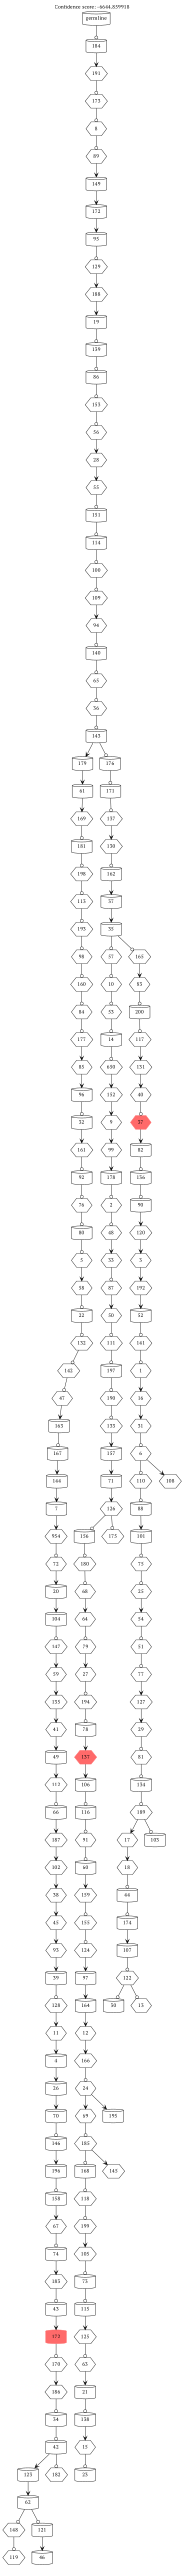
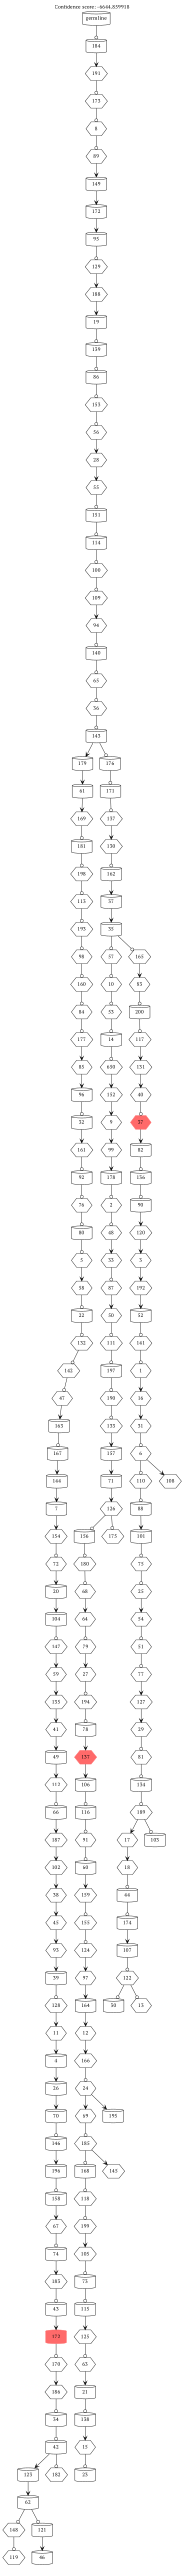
  digraph {
    fontname="PT Serif"
    label="Confidence score: -6644.859918"
    labelloc=t
    node [fontname="PT Serif" shape=hexagon]
    edge [arrowhead=odot fontname="PT Serif"]
    n1 [label=148]
    n2 [label=119]
    n3 [label=121 shape=cylinder]
    n4 [label=46 shape=cylinder]
    n5 [label=62 shape=cylinder]
    n6 [label=123 shape=cylinder]
    n7 [label=42 shape=cylinder]
    n8 [label=182]
    n9 [label=34 shape=cylinder]
    n10 [label=186]
    n11 [label=170]
    n12 [color=indianred1 label=172 shape=cylinder style=filled]
    n13 [label=43 shape=cylinder]
    n14 [label=183]
    n15 [label=74 shape=cylinder]
    n16 [label=67]
    n17 [label=158 shape=cylinder]
    n18 [label=196 shape=cylinder]
    n19 [label=146 shape=cylinder]
    n20 [label=70 shape=cylinder]
    n21 [label=26 shape=cylinder]
    n22 [label=4 shape=cylinder]
    n23 [label=11]
    n24 [label=128]
    n25 [label=39 shape=cylinder]
    n26 [label=93]
    n27 [label=45]
    n28 [label=38]
    n29 [label=102]
    n30 [label=187]
    n31 [label=66 shape=cylinder]
    n32 [label=112]
    n33 [label=49 shape=cylinder]
    n34 [label=41]
    n35 [label=135]
    n36 [label=59]
    n37 [label=147]
    n38 [label=104 shape=cylinder]
    n39 [label=20 shape=cylinder]
    n40 [label=72]
-   n41 [label=954]
+   n41 [label=154]
    n42 [label=7 shape=cylinder]
    n43 [label=144 shape=cylinder]
    n44 [label=167 shape=cylinder]
    n45 [label=163 shape=cylinder]
    n46 [label=47]
    n47 [label=142]
    n48 [label=132]
    n49 [label=22 shape=cylinder]
    n50 [label=58]
    n51 [label=5]
    n52 [label=80 shape=cylinder]
    n53 [label=76]
    n54 [label=92 shape=cylinder]
    n55 [label=161]
    n56 [label=32 shape=cylinder]
    n57 [label=96 shape=cylinder]
    n58 [label=85]
    n59 [label=177]
    n60 [label=84]
    n61 [label=160]
    n62 [label=98]
    n63 [label=193]
    n64 [label=113]
    n65 [label=198]
    n66 [label=181 shape=cylinder]
    n67 [label=169]
    n68 [label=61 shape=cylinder]
    n69 [label=179 shape=cylinder]
    n70 [label=15]
    n71 [label=23 shape=cylinder]
    n72 [label=138 shape=cylinder]
    n73 [label=21 shape=cylinder]
    n74 [label=63]
    n75 [label=125]
    n76 [label=115 shape=cylinder]
    n77 [label=73 shape=cylinder]
    n78 [label=105]
    n79 [label=199]
    n80 [label=118]
    n81 [label=168 shape=cylinder]
    n82 [label=185]
    n83 [label=145]
    n84 [label=69]
    n85 [label=24]
    n86 [label=195 shape=cylinder]
    n87 [label=166]
    n88 [label=12]
    n89 [label=164 shape=cylinder]
-   n90 [label=97 shape=cylinder]
+   n90 [label=97]
    n91 [label=124]
    n92 [label=155]
    n93 [label=159]
    n94 [label=60 shape=cylinder]
    n95 [label=91]
    n96 [label=116 shape=cylinder]
    n97 [label=106 shape=cylinder]
    n98 [color=indianred1 label=137 style=filled]
    n99 [label=78 shape=cylinder]
    n100 [label=194]
    n101 [label=27]
    n102 [label=79]
    n103 [label=64]
    n104 [label=68]
    n105 [label=180]
    n106 [label=156 shape=cylinder]
    n107 [label=126]
    n108 [label=175]
    n109 [label=71 shape=cylinder]
    n110 [label=157 shape=cylinder]
    n111 [label=133]
    n112 [label=190]
    n113 [label=197 shape=cylinder]
    n114 [label=111]
    n115 [label=50]
    n116 [label=87]
    n117 [label=33]
    n118 [label=48]
    n119 [label=2]
    n120 [label=178 shape=cylinder]
    n121 [label=99]
    n122 [label=9]
    n123 [label=152]
    n124 [label=650]
    n125 [label=14 shape=cylinder]
    n126 [label=53]
    n127 [label=10]
    n128 [label=57]
    n129 [label=122]
    n130 [label=30 shape=cylinder]
    n131 [label=13]
    n132 [label=107 shape=cylinder]
    n133 [label=174 shape=cylinder]
    n134 [label=44 shape=cylinder]
    n135 [label=18]
    n136 [label=17]
    n137 [label=189]
    n138 [label=103 shape=cylinder]
    n139 [label=134 shape=cylinder]
    n140 [label=81]
    n141 [label=29]
    n142 [label=127]
    n143 [label=77]
    n144 [label=51]
    n145 [label=54]
    n146 [label=25]
    n147 [label=75]
    n148 [label=101 shape=cylinder]
    n149 [label=88 shape=cylinder]
    n150 [label=110]
    n151 [label=6]
    n152 [label=108]
    n153 [label=31]
    n154 [label=16]
    n155 [label=1]
    n156 [label=141]
    n157 [label=52 shape=cylinder]
    n158 [label=192]
    n159 [label=3]
    n160 [label=120]
    n161 [label=90 shape=cylinder]
    n162 [label=136 shape=cylinder]
    n163 [label=82 shape=cylinder]
    n164 [color=indianred1 label=37 style=filled]
    n165 [label=40]
    n166 [label=131]
    n167 [label=117]
    n168 [label=200 shape=cylinder]
    n169 [label=83]
    n170 [label=165]
    n171 [label=35 shape=cylinder]
    n172 [label=37 shape=cylinder]
    n173 [label=162 shape=cylinder]
    n174 [label=130]
    n175 [label=137]
    n176 [label=171 shape=cylinder]
    n177 [label=176 shape=cylinder]
    n178 [label=143 shape=cylinder]
    n179 [label=36]
    n180 [label=65]
    n181 [label=140 shape=cylinder]
    n182 [label=94]
    n183 [label=109]
    n184 [label=100]
    n185 [label=114 shape=cylinder]
    n186 [label=151 shape=cylinder]
    n187 [label=55]
    n188 [label=28]
    n189 [label=56]
    n190 [label=153]
    n191 [label=86 shape=cylinder]
    n192 [label=139 shape=cylinder]
    n193 [label=19 shape=cylinder]
    n194 [label=188]
    n195 [label=129]
    n196 [label=95 shape=cylinder]
    n197 [label=172 shape=cylinder]
    n198 [label=149 shape=cylinder]
    n199 [label=89]
    n200 [label=8]
    n201 [label=173]
    n202 [label=191]
    n203 [label=184 shape=cylinder]
    n204 [label=germline shape=cylinder]
    n1 -> n2
    n3 -> n4 [arrowhead=vee]
    n5 -> n1
    n5 -> n3
    n6 -> n5 [arrowhead=vee]
    n7 -> n6 [arrowhead=vee]
    n7 -> n8
    n9 -> n7
    n10 -> n9
    n11 -> n10 [arrowhead=vee]
    n12 -> n11
    n13 -> n12 [arrowhead=vee]
    n14 -> n13
    n15 -> n14 [arrowhead=vee]
    n16 -> n15
    n17 -> n16 [arrowhead=vee]
    n18 -> n17
    n19 -> n18 [arrowhead=vee]
    n20 -> n19
    n21 -> n20 [arrowhead=vee]
    n22 -> n21 [arrowhead=vee]
    n23 -> n22 [arrowhead=vee]
    n24 -> n23 [arrowhead=vee]
    n25 -> n24
    n26 -> n25 [arrowhead=vee]
    n27 -> n26 [arrowhead=vee]
    n28 -> n27 [arrowhead=vee]
    n29 -> n28 [arrowhead=vee]
    n30 -> n29 [arrowhead=vee]
    n31 -> n30 [arrowhead=vee]
    n32 -> n31
    n33 -> n32 [arrowhead=vee]
    n34 -> n33 [arrowhead=vee]
    n35 -> n34 [arrowhead=vee]
    n36 -> n35 [arrowhead=vee]
    n37 -> n36 [arrowhead=vee]
    n38 -> n37
    n39 -> n38 [arrowhead=vee]
    n40 -> n39 [arrowhead=vee]
    n41 -> n40
    n42 -> n41 [arrowhead=vee]
    n43 -> n42 [arrowhead=vee]
    n44 -> n43 [arrowhead=vee]
    n45 -> n44
    n46 -> n45 [arrowhead=vee]
    n47 -> n46
    n48 -> n47
    n49 -> n48
    n50 -> n49
    n51 -> n50 [arrowhead=vee]
    n52 -> n51
    n53 -> n52
    n54 -> n53
    n55 -> n54
    n56 -> n55 [arrowhead=vee]
    n57 -> n56
    n58 -> n57 [arrowhead=vee]
    n59 -> n58 [arrowhead=vee]
    n60 -> n59
    n61 -> n60
    n62 -> n61
    n63 -> n62
    n64 -> n63
    n65 -> n64
    n66 -> n65
    n67 -> n66
    n68 -> n67 [arrowhead=vee]
    n69 -> n68 [arrowhead=vee]
    n70 -> n71
    n72 -> n70 [arrowhead=vee]
    n73 -> n72
    n74 -> n73 [arrowhead=vee]
    n75 -> n74
    n76 -> n75 [arrowhead=vee]
    n77 -> n76
    n78 -> n77
    n79 -> n78 [arrowhead=vee]
    n80 -> n79
    n81 -> n80
    n82 -> n81
    n82 -> n83 [arrowhead=vee]
    n84 -> n82
    n85 -> n84 [arrowhead=vee]
    n85 -> n86 [arrowhead=vee]
    n87 -> n85
    n88 -> n87 [arrowhead=vee]
    n89 -> n88 [arrowhead=vee]
    n90 -> n89 [arrowhead=vee]
    n91 -> n90 [arrowhead=vee]
    n92 -> n91
    n93 -> n92
    n94 -> n93 [arrowhead=vee]
    n95 -> n94
    n96 -> n95
    n97 -> n96
    n98 -> n97 [arrowhead=vee]
    n99 -> n98 [arrowhead=vee]
    n100 -> n99
    n101 -> n100
    n102 -> n101 [arrowhead=vee]
    n103 -> n102
    n104 -> n103 [arrowhead=vee]
    n105 -> n104
    n106 -> n105
    n107 -> n106
    n107 -> n108
    n109 -> n107 [arrowhead=vee]
    n110 -> n109 [arrowhead=vee]
    n111 -> n110 [arrowhead=vee]
    n112 -> n111
    n113 -> n112
    n114 -> n113
    n115 -> n114
    n116 -> n115 [arrowhead=vee]
    n117 -> n116
    n118 -> n117 [arrowhead=vee]
    n119 -> n118
    n120 -> n119
    n121 -> n120 [arrowhead=vee]
    n122 -> n121 [arrowhead=vee]
    n123 -> n122 [arrowhead=vee]
    n124 -> n123 [arrowhead=vee]
    n125 -> n124
    n126 -> n125
    n127 -> n126
    n128 -> n127
    n129 -> n130
    n129 -> n131
    n132 -> n129
    n133 -> n132 [arrowhead=vee]
    n134 -> n133
    n135 -> n134
    n136 -> n135 [arrowhead=vee]
    n137 -> n136 [arrowhead=vee]
    n137 -> n138
    n139 -> n137
    n140 -> n139
    n141 -> n140
    n142 -> n141 [arrowhead=vee]
    n143 -> n142 [arrowhead=vee]
    n144 -> n143
    n145 -> n144
    n146 -> n145 [arrowhead=vee]
    n147 -> n146
    n148 -> n147
    n149 -> n148 [arrowhead=vee]
    n150 -> n149
    n151 -> n150
    n151 -> n152 [arrowhead=vee]
    n153 -> n151
    n154 -> n153 [arrowhead=vee]
    n155 -> n154 [arrowhead=vee]
    n156 -> n155
    n157 -> n156
    n158 -> n157 [arrowhead=vee]
    n159 -> n158 [arrowhead=vee]
    n160 -> n159 [arrowhead=vee]
    n161 -> n160 [arrowhead=vee]
    n162 -> n161
    n163 -> n162
    n164 -> n163 [arrowhead=vee]
    n165 -> n164
    n166 -> n165 [arrowhead=vee]
    n167 -> n166 [arrowhead=vee]
    n168 -> n167
    n169 -> n168
    n170 -> n169 [arrowhead=vee]
    n171 -> n128
    n171 -> n170
    n172 -> n171 [arrowhead=vee]
    n173 -> n172 [arrowhead=vee]
    n174 -> n173
    n175 -> n174 [arrowhead=vee]
    n176 -> n175
    n177 -> n176
    n178 -> n69 [arrowhead=vee]
    n178 -> n177
    n179 -> n178
    n180 -> n179
    n181 -> n180
    n182 -> n181
    n183 -> n182 [arrowhead=vee]
    n184 -> n183
    n185 -> n184
    n186 -> n185
    n187 -> n186
    n188 -> n187 [arrowhead=vee]
    n189 -> n188 [arrowhead=vee]
    n190 -> n189
    n191 -> n190
    n192 -> n191
    n193 -> n192
    n194 -> n193 [arrowhead=vee]
    n195 -> n194 [arrowhead=vee]
    n196 -> n195
    n197 -> n196 [arrowhead=vee]
    n198 -> n197 [arrowhead=vee]
    n199 -> n198 [arrowhead=vee]
    n200 -> n199
    n201 -> n200
    n202 -> n201
    n203 -> n202 [arrowhead=vee]
    n204 -> n203
  }
